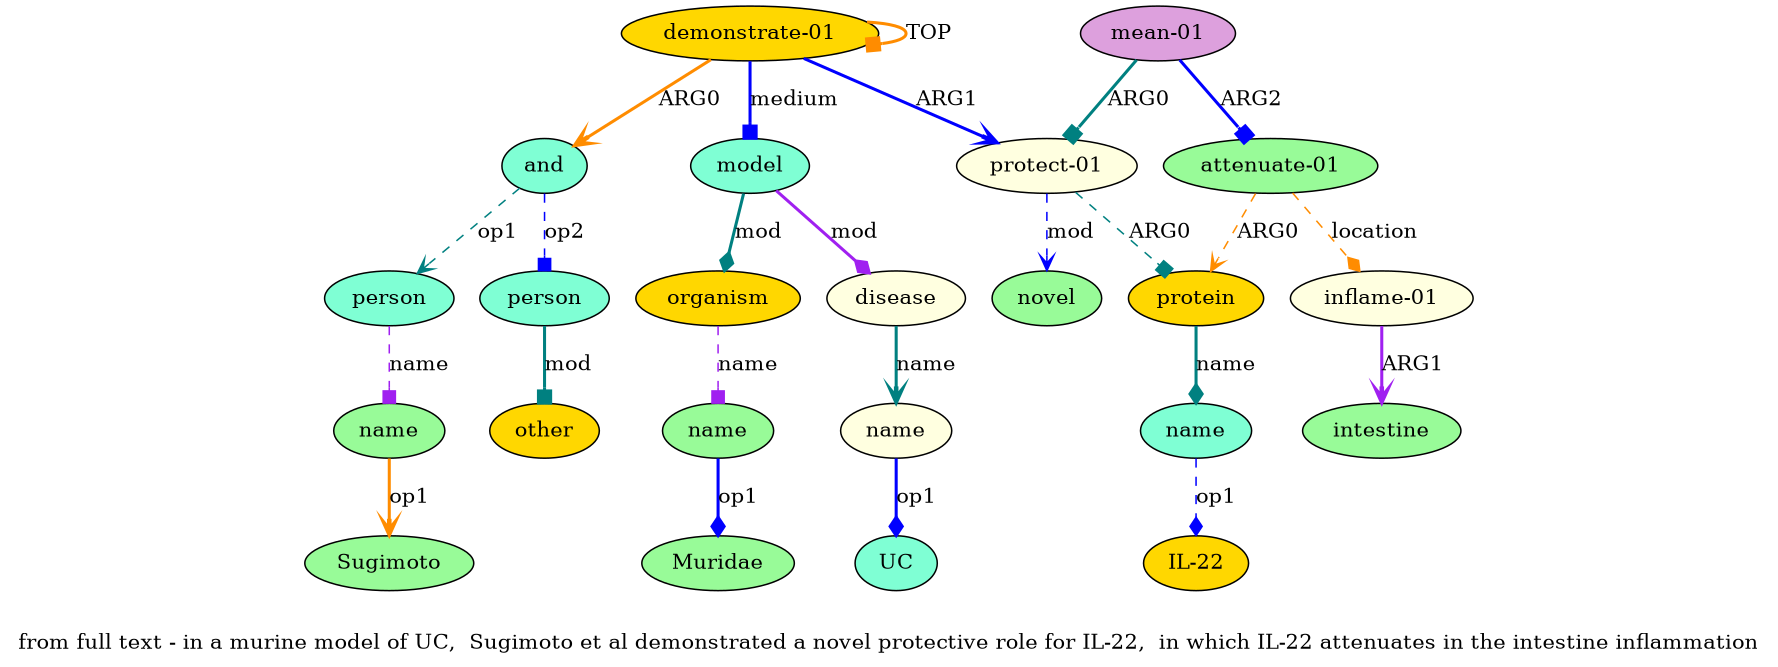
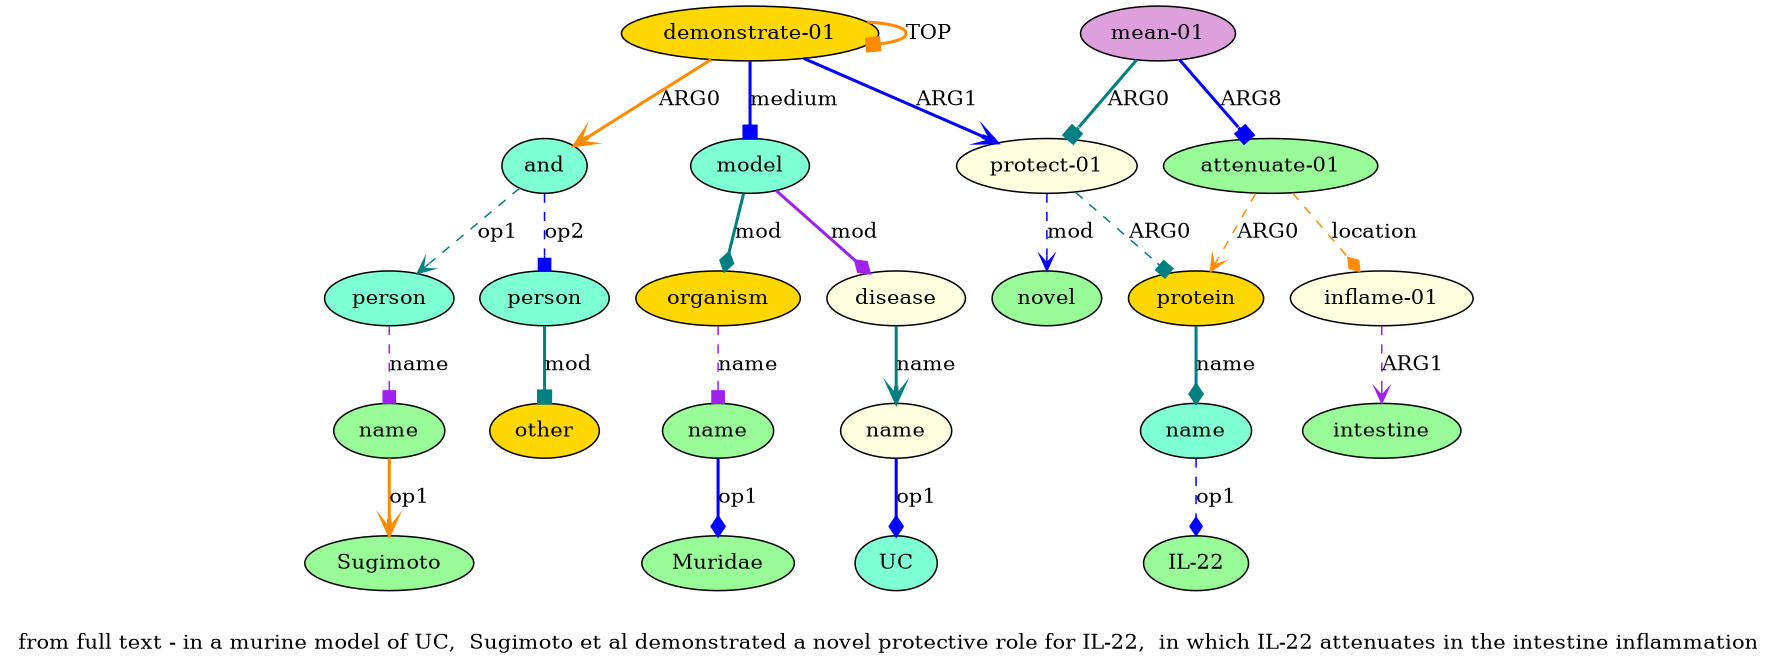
  digraph {
    label="from full text - in a murine model of UC,  Sugimoto et al demonstrated a novel protective role for IL-22,  in which IL-22 attenuates in the intestine inflammation"
    node [color=black fillcolor=palegreen gold_ind=-1 gold_label=name style=filled test_ind=-1 test_label=name]
    edge [arrowhead=box color=blue gold_label=op1 style=bold test_label=op1]
    n1 [gold_label=Muridae label=Muridae test_label=Muridae]
    n2 [fillcolor=aquamarine gold_label=UC label=UC test_label=UC]
    n3 [fillcolor=gold gold_ind=15 gold_label=organism label=organism test_ind=15 test_label=organism]
    n4 [gold_ind=16 label=name test_ind=16]
    n5 [fillcolor=aquamarine gold_ind=14 gold_label=model label=model test_ind=14 test_label=model]
    n6 [fillcolor=lightyellow gold_ind=17 gold_label=disease label=disease test_ind=17 test_label=disease]
    n7 [fillcolor=lightyellow gold_ind=18 label=name test_ind=18]
    n8 [fillcolor=lightyellow gold_ind=11 gold_label="inflame-01" label="inflame-01" test_ind=11 test_label="inflame-01"]
    n9 [gold_ind=12 gold_label=intestine label=intestine test_ind=12 test_label=intestine]
    n10 [gold_ind=10 gold_label="attenuate-01" label="attenuate-01" test_ind=10 test_label="attenuate-01"]
    n11 [fillcolor=gold gold_ind=7 gold_label=protein label=protein test_ind=7 test_label=protein]
    n12 [fillcolor=aquamarine gold_ind=8 label=name test_ind=8]
-   n13 [fillcolor=gold gold_label="IL-22" label="IL-22" test_label="IL-22"]
+   n13 [gold_label="IL-22" label="IL-22" test_label="IL-22"]
    n14 [gold_ind=13 gold_label=novel label=novel test_ind=13 test_label=novel]
    n15 [gold_label=Sugimoto label=Sugimoto test_label=Sugimoto]
    n16 [fillcolor=gold gold_ind=0 gold_label="demonstrate-01" label="demonstrate-01" test_ind=0 test_label="demonstrate-01"]
    n17 [fillcolor=lightyellow gold_ind=6 gold_label="protect-01" label="protect-01" test_ind=6 test_label="protect-01"]
    n18 [fillcolor=aquamarine gold_ind=1 gold_label=and label=and test_ind=1 test_label=and]
    n19 [fillcolor=aquamarine gold_ind=2 gold_label=person label=person test_ind=2 test_label=person]
    n20 [fillcolor=aquamarine gold_ind=4 gold_label=person label=person test_ind=4 test_label=person]
    n21 [gold_ind=3 label=name test_ind=3]
    n22 [fillcolor=gold gold_ind=5 gold_label=other label=other test_ind=5 test_label=other]
    n23 [fillcolor=plum gold_ind=9 gold_label="mean-01" label="mean-01" test_ind=9 test_label="mean-01"]
    n3 -> n4 [color=purple gold_label=name label=name style=dashed test_label=name]
    n4 -> n1 [arrowhead=diamond label=op1]
    n5 -> n3 [arrowhead=diamond color=teal gold_label=mod label=mod test_label=mod]
    n5 -> n6 [arrowhead=diamond color=purple gold_label=mod label=mod test_label=mod]
    n6 -> n7 [arrowhead=vee color=teal gold_label=name label=name test_label=name]
    n7 -> n2 [arrowhead=diamond label=op1]
-   n8 -> n9 [arrowhead=vee color=purple gold_label=ARG1 label=ARG1 test_label=ARG1]
+   n8 -> n9 [arrowhead=vee color=purple gold_label=ARG1 label=ARG1 style=dashed test_label=ARG1]
    n10 -> n8 [arrowhead=diamond color=darkorange gold_label=location label=location style=dashed test_label=location]
    n10 -> n11 [arrowhead=vee color=darkorange gold_label=ARG0 label=ARG0 style=dashed test_label=ARG0]
    n11 -> n12 [arrowhead=diamond color=teal gold_label=name label=name test_label=name]
    n12 -> n13 [arrowhead=diamond label=op1 style=dashed]
    n16 -> n5 [gold_label=medium label=medium test_label=medium]
    n16 -> n16 [color=darkorange gold_label=TOP label=TOP test_label=TOP]
    n16 -> n17 [arrowhead=vee gold_label=ARG1 label=ARG1 test_label=ARG1]
    n16 -> n18 [arrowhead=vee color=darkorange gold_label=ARG0 label=ARG0 test_label=ARG0]
    n17 -> n11 [color=teal gold_label=ARG0 label=ARG0 style=dashed test_label=ARG0]
    n17 -> n14 [arrowhead=vee gold_label=mod label=mod style=dashed test_label=mod]
    n18 -> n19 [arrowhead=vee color=teal label=op1 style=dashed]
    n18 -> n20 [gold_label=op2 label=op2 style=dashed test_label=op2]
    n19 -> n21 [color=purple gold_label=name label=name style=dashed test_label=name]
    n20 -> n22 [color=teal gold_label=mod label=mod test_label=mod]
    n21 -> n15 [arrowhead=vee color=darkorange label=op1]
-   n23 -> n10 [gold_label=ARG2 label=ARG2 test_label=ARG2]
+   n23 -> n10 [gold_label=ARG2 label=ARG8 test_label=ARG2]
    n23 -> n17 [color=teal gold_label=ARG0 label=ARG0 test_label=ARG0]
  }
